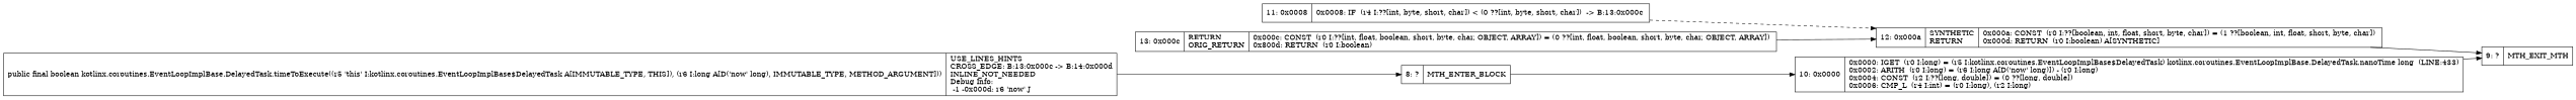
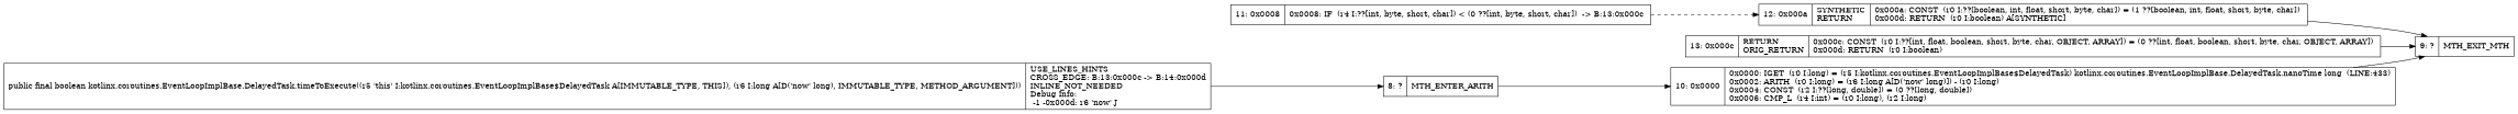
  digraph {
    rankdir=LR
    node [shape=record]
-   n1 [label="{8\:\ ?|MTH_ENTER_BLOCK\l}"]
+   n1 [label="{8\:\ ?|MTH_ENTER_ARITH\l}"]
    n2 [label="{10\:\ 0x0000|0x0000: IGET  (r0 I:long) = (r5 I:kotlinx.coroutines.EventLoopImplBase$DelayedTask) kotlinx.coroutines.EventLoopImplBase.DelayedTask.nanoTime long  (LINE:433)\l0x0002: ARITH  (r0 I:long) = (r6 I:long A[D('now' long)]) \- (r0 I:long) \l0x0004: CONST  (r2 I:??[long, double]) = (0 ??[long, double]) \l0x0006: CMP_L  (r4 I:int) = (r0 I:long), (r2 I:long) \l}"]
    n3 [label="{9\:\ ?|MTH_EXIT_MTH\l}"]
    n4 [label="{11\:\ 0x0008|0x0008: IF  (r4 I:??[int, byte, short, char]) \< (0 ??[int, byte, short, char])  \-\> B:13:0x000c \l}"]
    n5 [label="{12\:\ 0x000a|SYNTHETIC\lRETURN\l|0x000a: CONST  (r0 I:??[boolean, int, float, short, byte, char]) = (1 ??[boolean, int, float, short, byte, char]) \l0x000d: RETURN  (r0 I:boolean) A[SYNTHETIC]\l}"]
-   n6 [label="{13\:\ 0x000c|RETURN\lORIG_RETURN\l|0x000c: CONST  (r0 I:??[int, float, boolean, short, byte, char, OBJECT, ARRAY]) = (0 ??[int, float, boolean, short, byte, char, OBJECT, ARRAY]) \l0x800d: RETURN  (r0 I:boolean) \l}"]
+   n6 [label="{13\:\ 0x000c|RETURN\lORIG_RETURN\l|0x000c: CONST  (r0 I:??[int, float, boolean, short, byte, char, OBJECT, ARRAY]) = (0 ??[int, float, boolean, short, byte, char, OBJECT, ARRAY]) \l0x000d: RETURN  (r0 I:boolean) \l}"]
    n7 [label="{public final boolean kotlinx.coroutines.EventLoopImplBase.DelayedTask.timeToExecute((r5 'this' I:kotlinx.coroutines.EventLoopImplBase$DelayedTask A[IMMUTABLE_TYPE, THIS]), (r6 I:long A[D('now' long), IMMUTABLE_TYPE, METHOD_ARGUMENT]))  | USE_LINES_HINTS\lCROSS_EDGE: B:13:0x000c \-\> B:14:0x000d\lINLINE_NOT_NEEDED\lDebug Info:\l  \-1 \-0x000d: r6 'now' J\l}"]
    n1 -> n2
    n2 -> n3
    n4 -> n5 [style=dashed]
    n5 -> n3
-   n6 -> n5
+   n6 -> n3
    n7 -> n1
  }
